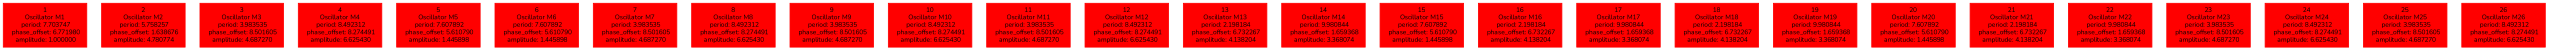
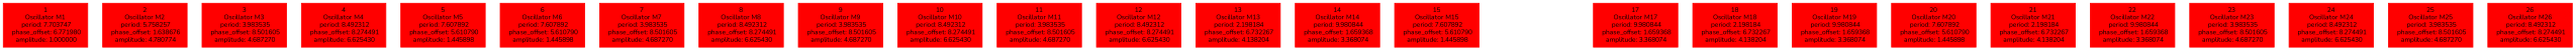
  digraph {
    forcelabels=true
    fontname=Nunito
    node [color=red fontsize=8 shape=box style=filled fontname=Nunito]
    n1 [label=<1<BR />Oscillator M1<BR /> period: 7.703747<BR /> phase_offset: 6.771980<BR /> amplitude: 1.000000>]
    n2 [label=<2<BR />Oscillator M2<BR /> period: 5.758257<BR /> phase_offset: 1.638676<BR /> amplitude: 4.780774>]
    n3 [label=<3<BR />Oscillator M3<BR /> period: 3.983535<BR /> phase_offset: 8.501605<BR /> amplitude: 4.687270>]
    n4 [label=<4<BR />Oscillator M4<BR /> period: 8.492312<BR /> phase_offset: 8.274491<BR /> amplitude: 6.625430>]
    n5 [label=<5<BR />Oscillator M5<BR /> period: 7.607892<BR /> phase_offset: 5.610790<BR /> amplitude: 1.445898>]
    n6 [label=<6<BR />Oscillator M6<BR /> period: 7.607892<BR /> phase_offset: 5.610790<BR /> amplitude: 1.445898>]
    n7 [label=<7<BR />Oscillator M7<BR /> period: 3.983535<BR /> phase_offset: 8.501605<BR /> amplitude: 4.687270>]
    n8 [label=<8<BR />Oscillator M8<BR /> period: 8.492312<BR /> phase_offset: 8.274491<BR /> amplitude: 6.625430>]
    n9 [label=<9<BR />Oscillator M9<BR /> period: 3.983535<BR /> phase_offset: 8.501605<BR /> amplitude: 4.687270>]
    n10 [label=<10<BR />Oscillator M10<BR /> period: 8.492312<BR /> phase_offset: 8.274491<BR /> amplitude: 6.625430>]
    n11 [label=<11<BR />Oscillator M11<BR /> period: 3.983535<BR /> phase_offset: 8.501605<BR /> amplitude: 4.687270>]
    n12 [label=<12<BR />Oscillator M12<BR /> period: 8.492312<BR /> phase_offset: 8.274491<BR /> amplitude: 6.625430>]
    n13 [label=<13<BR />Oscillator M13<BR /> period: 2.198184<BR /> phase_offset: 6.732267<BR /> amplitude: 4.138204>]
    n14 [label=<14<BR />Oscillator M14<BR /> period: 9.980844<BR /> phase_offset: 1.659368<BR /> amplitude: 3.368074>]
    n15 [label=<15<BR />Oscillator M15<BR /> period: 7.607892<BR /> phase_offset: 5.610790<BR /> amplitude: 1.445898>]
-   n16 [label=<16<BR />Oscillator M16<BR /> period: 2.198184<BR /> phase_offset: 6.732267<BR /> amplitude: 4.138204>]
    n17 [label=<17<BR />Oscillator M17<BR /> period: 9.980844<BR /> phase_offset: 1.659368<BR /> amplitude: 3.368074>]
    n18 [label=<18<BR />Oscillator M18<BR /> period: 2.198184<BR /> phase_offset: 6.732267<BR /> amplitude: 4.138204>]
    n19 [label=<19<BR />Oscillator M19<BR /> period: 9.980844<BR /> phase_offset: 1.659368<BR /> amplitude: 3.368074>]
    n20 [label=<20<BR />Oscillator M20<BR /> period: 7.607892<BR /> phase_offset: 5.610790<BR /> amplitude: 1.445898>]
    n21 [label=<21<BR />Oscillator M21<BR /> period: 2.198184<BR /> phase_offset: 6.732267<BR /> amplitude: 4.138204>]
    n22 [label=<22<BR />Oscillator M22<BR /> period: 9.980844<BR /> phase_offset: 1.659368<BR /> amplitude: 3.368074>]
    n23 [label=<23<BR />Oscillator M23<BR /> period: 3.983535<BR /> phase_offset: 8.501605<BR /> amplitude: 4.687270>]
    n24 [label=<24<BR />Oscillator M24<BR /> period: 8.492312<BR /> phase_offset: 8.274491<BR /> amplitude: 6.625430>]
    n25 [label=<25<BR />Oscillator M25<BR /> period: 3.983535<BR /> phase_offset: 8.501605<BR /> amplitude: 4.687270>]
    n26 [label=<26<BR />Oscillator M26<BR /> period: 8.492312<BR /> phase_offset: 8.274491<BR /> amplitude: 6.625430>]
  }
